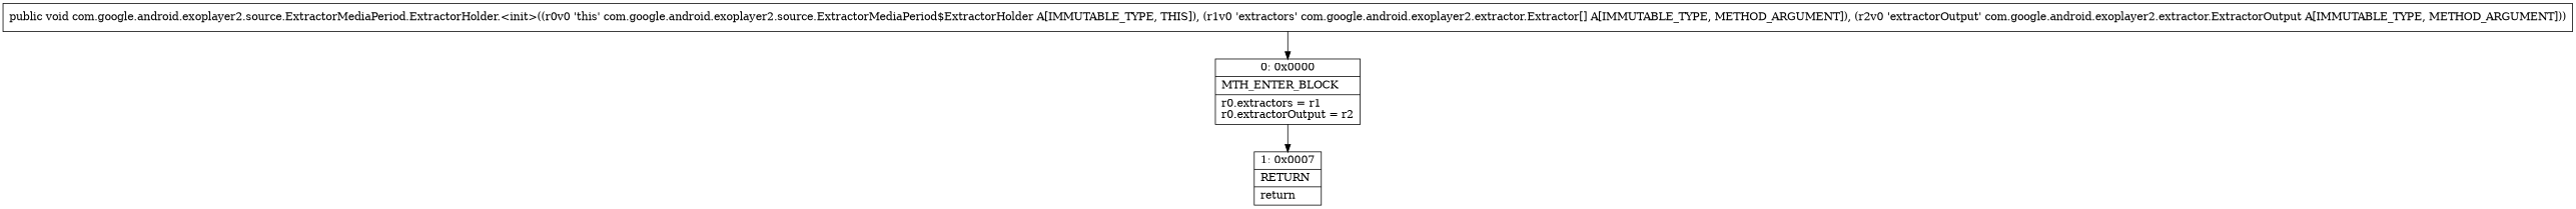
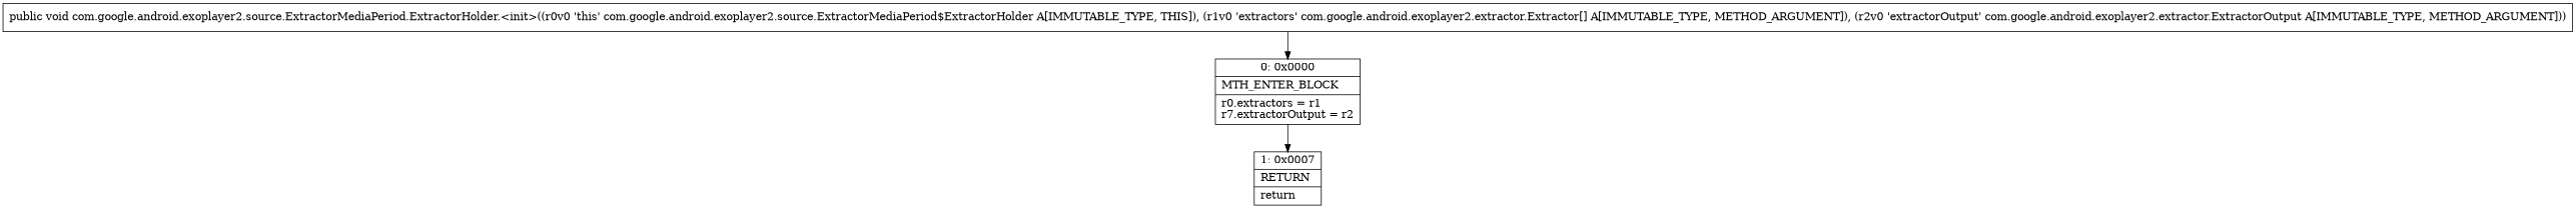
  digraph {
    node [shape=record]
-   n1 [label="{0\:\ 0x0000|MTH_ENTER_BLOCK\l|r0.extractors = r1\lr0.extractorOutput = r2\l}"]
+   n1 [label="{0\:\ 0x0000|MTH_ENTER_BLOCK\l|r0.extractors = r1\lr7.extractorOutput = r2\l}"]
    n2 [label="{1\:\ 0x0007|RETURN\l|return\l}"]
    n3 [label="{public void com.google.android.exoplayer2.source.ExtractorMediaPeriod.ExtractorHolder.\<init\>((r0v0 'this' com.google.android.exoplayer2.source.ExtractorMediaPeriod$ExtractorHolder A[IMMUTABLE_TYPE, THIS]), (r1v0 'extractors' com.google.android.exoplayer2.extractor.Extractor[] A[IMMUTABLE_TYPE, METHOD_ARGUMENT]), (r2v0 'extractorOutput' com.google.android.exoplayer2.extractor.ExtractorOutput A[IMMUTABLE_TYPE, METHOD_ARGUMENT])) }"]
    n1 -> n2
    n3 -> n1
  }
